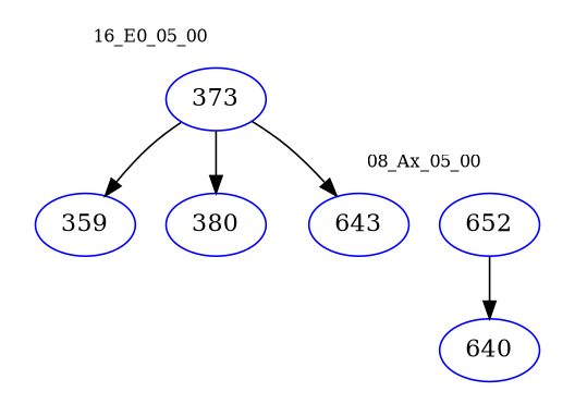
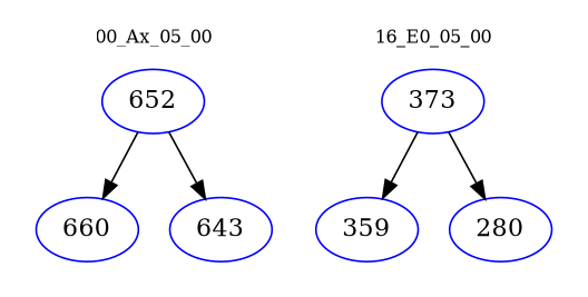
  digraph {
    node [color=blue]
    edge [color=black]
    n1 [label=652]
-   n2 [label=640]
+   n2 [label=660]
    n3 [label=643]
    n4 [label=373]
    n5 [label=359]
-   n6 [label=380]
+   n6 [label=280]
    subgraph cluster_1 {
      color=white
      fontsize=10
-     label="08_Ax_05_00"
+     label="00_Ax_05_00"
      n1
      n2
      n3
    }
    subgraph cluster_2 {
      color=white
      fontsize=10
      label="16_E0_05_00"
      n4
      n5
      n6
    }
    n1 -> n2
-   n4 -> n3
+   n1 -> n3
    n4 -> n5
    n4 -> n6
  }
